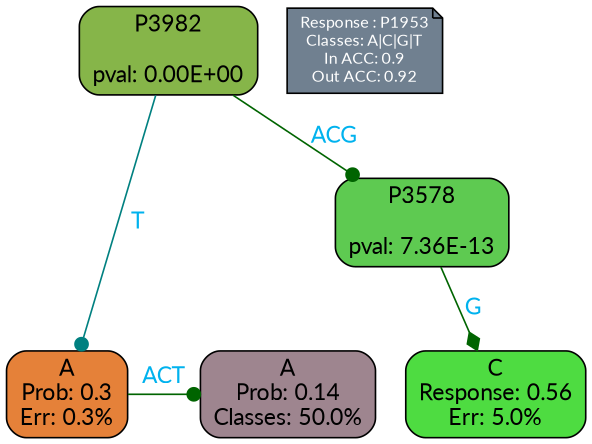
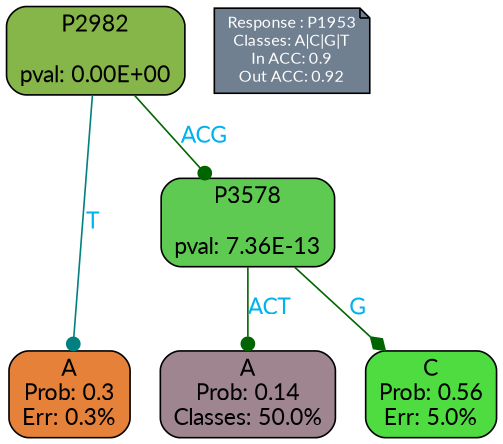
  digraph {
    fontname=Lato
    ranksep=equally
    splines=polylines
    node [color=black fontname=Lato shape=box style="filled, rounded"]
    edge [arrowhead=dot color=darkgreen fontcolor=deepskyblue2 fontname=Lato]
    n1 [fillcolor="#9e858f" label="A\nProb: 0.14\nClasses: 50.0%"]
-   n2 [fillcolor="#4edc41" label="C\nResponse: 0.56\nErr: 5.0%"]
+   n2 [fillcolor="#4edc41" label="C\nProb: 0.56\nErr: 5.0%"]
    n3 [fillcolor="#e58139" label="A\nProb: 0.3\nErr: 0.3%"]
    n4 [align=left fillcolor=slategray fontcolor=white fontsize=10 label="Response : P1953\nClasses: A|C|G|T\nIn ACC: 0.9\nOut ACC: 0.92\n" shape=note style=filled]
-   n5 [fillcolor="#86b549" label="P3982\n\npval: 0.00E+00"]
+   n5 [fillcolor="#86b549" label="P2982\n\npval: 0.00E+00"]
    n6 [fillcolor="#5eca51" label="P3578\n\npval: 7.36E-13"]
    subgraph sub_1 {
      rank=same
      n1
      n2
      n3
    }
    subgraph sub_2 {
      rank=same
      n4
      n5
    }
    n5 -> n3 [color=teal label=T]
    n5 -> n6 [label=ACG]
-   n3 -> n1 [label=ACT]
+   n6 -> n1 [label=ACT]
    n6 -> n2 [arrowhead=diamond label=G]
  }
